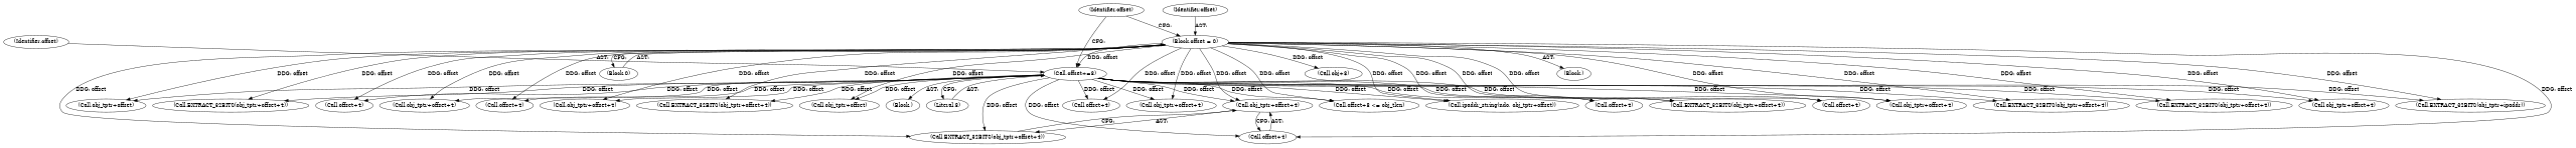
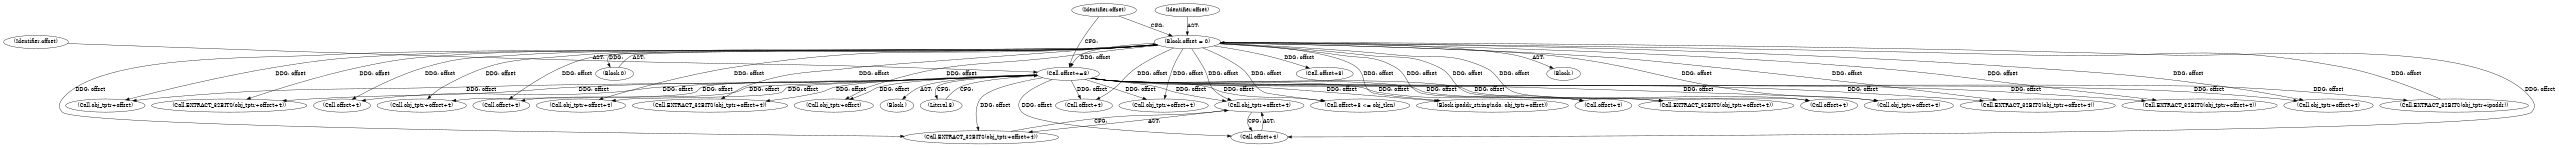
  digraph {
    n1 [label="(Call,obj_tptr+offset+4)"]
    n2 [label="(Call,offset+4)"]
    n3 [label="(Call,EXTRACT_32BITS(obj_tptr+offset+4))"]
    n4 [label="(Block,offset = 0)"]
    n5 [label="(Call,offset+=8)"]
    n6 [label="(Call,obj_tptr+offset)"]
    n7 [label="(Call,EXTRACT_32BITS(obj_tptr+ipaddr))"]
    n8 [label="(Call,EXTRACT_32BITS(obj_tptr+offset+4))"]
    n9 [label="(Block,0)"]
    n10 [label="(Call,offset+4)"]
    n11 [label="(Call,obj_tptr+offset+4)"]
    n12 [label="(Call,offset+4)"]
    n13 [label="(Call,obj_tptr+offset+4)"]
    n14 [label="(Call,obj_tptr+offset)"]
    n15 [label="(Call,offset+4)"]
    n16 [label="(Call,obj_tptr+offset+4)"]
    n17 [label="(Call,offset+8 <= obj_tlen)"]
-   n18 [label="(Call,ipaddr_string(ndo, obj_tptr+offset))"]
-   n19 [label="(Call,obj+8)"]
+   n18 [label="(Block,ipaddr_string(ndo, obj_tptr+offset))"]
+   n19 [label="(Call,offset+8)"]
    n20 [label="(Call,offset+4)"]
    n21 [label="(Call,EXTRACT_32BITS(obj_tptr+offset+4))"]
    n22 [label="(Call,offset+4)"]
    n23 [label="(Call,obj_tptr+offset+4)"]
    n24 [label="(Block,)"]
    n25 [label="(Call,EXTRACT_32BITS(obj_tptr+offset+4))"]
    n26 [label="(Call,EXTRACT_32BITS(obj_tptr+offset+4))"]
    n27 [label="(Call,obj_tptr+offset+4)"]
    n28 [label="(Call,EXTRACT_32BITS(obj_tptr+offset+4))"]
    n29 [label="(Block,)"]
    n30 [label="(Literal,8)"]
    n31 [label="(Identifier,offset)"]
    n32 [label="(Identifier,offset)"]
    n33 [label="(Identifier,offset)"]
    n1 -> n2 [label="CFG: "]
    n1 -> n3 [label="AST: "]
    n2 -> n1 [label="AST: "]
    n3 -> n1 [label="CFG: "]
    n4 -> n1 [label="DDG: offset"]
    n4 -> n2 [label="DDG: offset"]
    n4 -> n3 [label="DDG: offset"]
    n4 -> n5 [label="DDG: offset"]
    n4 -> n6 [label="DDG: offset"]
-   n4 -> n7 [label="DDG: offset"]
+   n7 -> n4 [label="DDG: offset"]
    n4 -> n8 [label="DDG: offset"]
-   n4 -> n9 [label="CFG: "]
+   n4 -> n9 [label="DDG: "]
    n4 -> n10 [label="DDG: offset"]
    n4 -> n11 [label="DDG: offset"]
    n4 -> n12 [label="DDG: offset"]
    n4 -> n13 [label="DDG: offset"]
    n4 -> n14 [label="DDG: offset"]
    n4 -> n15 [label="DDG: offset"]
    n4 -> n16 [label="DDG: offset"]
    n4 -> n17 [label="DDG: offset"]
    n4 -> n18 [label="DDG: offset"]
    n4 -> n19 [label="DDG: offset"]
    n4 -> n20 [label="DDG: offset"]
    n4 -> n21 [label="DDG: offset"]
    n4 -> n22 [label="DDG: offset"]
    n4 -> n23 [label="DDG: offset"]
    n4 -> n24 [label="AST: "]
    n4 -> n25 [label="DDG: offset"]
    n4 -> n26 [label="DDG: offset"]
    n4 -> n27 [label="DDG: offset"]
    n4 -> n28 [label="DDG: offset"]
    n5 -> n1 [label="DDG: offset"]
    n5 -> n2 [label="DDG: offset"]
    n5 -> n3 [label="DDG: offset"]
    n5 -> n6 [label="DDG: offset"]
    n5 -> n7 [label="DDG: offset"]
    n5 -> n8 [label="DDG: offset"]
    n5 -> n10 [label="DDG: offset"]
    n5 -> n11 [label="DDG: offset"]
    n5 -> n12 [label="DDG: offset"]
    n5 -> n13 [label="DDG: offset"]
    n5 -> n14 [label="DDG: offset"]
    n5 -> n15 [label="DDG: offset"]
    n5 -> n16 [label="DDG: offset"]
    n5 -> n17 [label="DDG: offset"]
    n5 -> n18 [label="DDG: offset"]
    n5 -> n20 [label="DDG: offset"]
    n5 -> n21 [label="DDG: offset"]
    n5 -> n22 [label="DDG: offset"]
    n5 -> n23 [label="DDG: offset"]
    n5 -> n25 [label="DDG: offset"]
    n5 -> n26 [label="DDG: offset"]
    n5 -> n27 [label="DDG: offset"]
    n5 -> n28 [label="DDG: offset"]
    n5 -> n29 [label="AST: "]
    n5 -> n30 [label="CFG: "]
    n9 -> n4 [label="AST: "]
-   n30 -> n5 [label="AST: "]
+   n30 -> n5 [label="CFG: "]
    n31 -> n4 [label="AST: "]
    n32 -> n4 [label="CFG: "]
    n32 -> n5 [label="CFG: "]
    n33 -> n5 [label="AST: "]
  }
